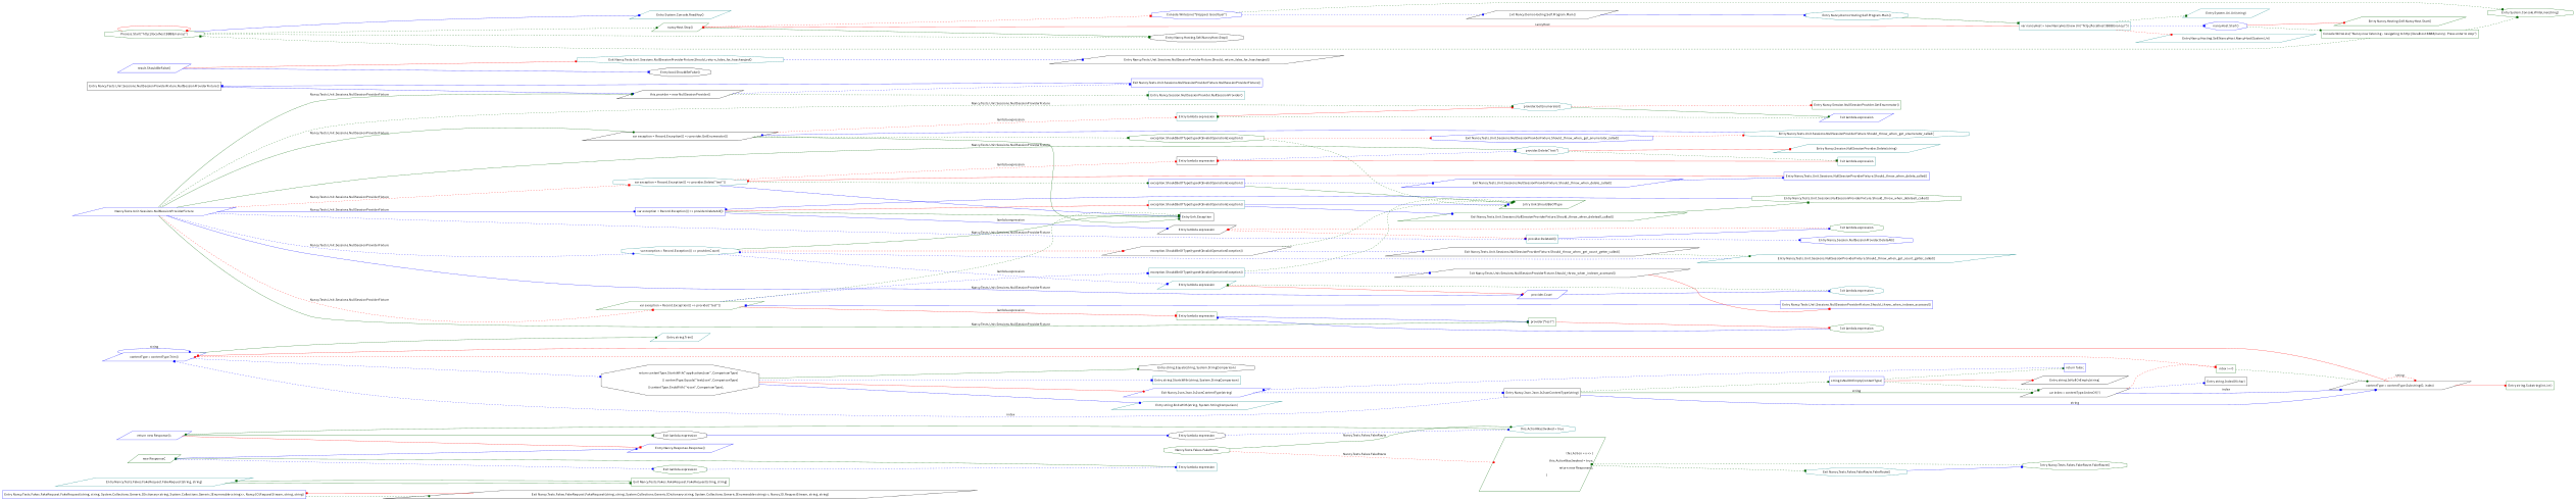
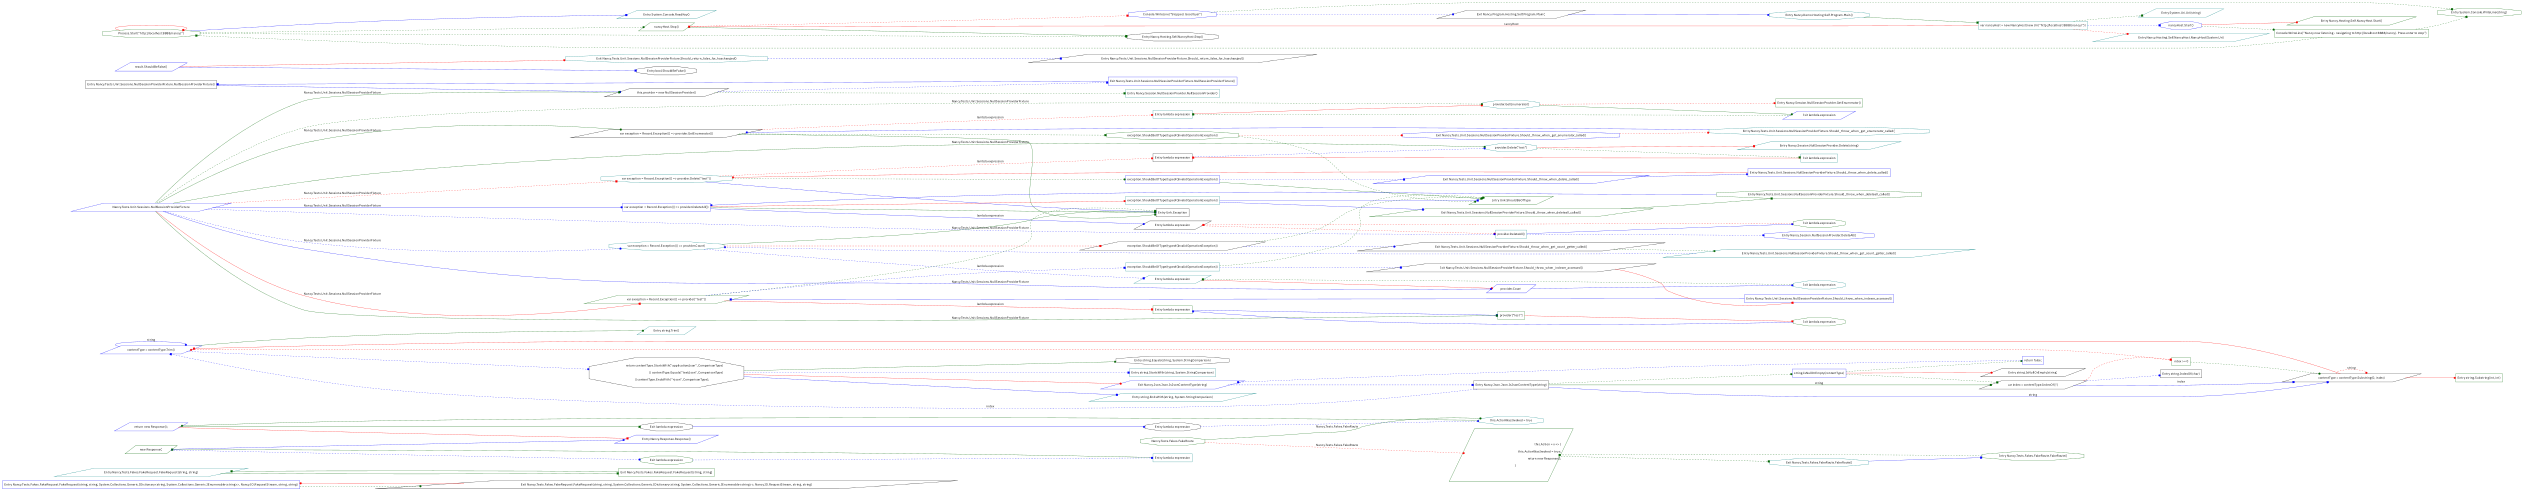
  digraph {
    fontname="IBM Plex Sans"
    rankdir=LR
    node [cluster="lambda expression" color=teal file="NullSessionProviderFixture.cs" fontname="IBM Plex Sans" shape=parallelogram span="0-0"]
    edge [arrowhead=box color=blue fontname="IBM Plex Sans" style=solid]
    n1 [cluster="Nancy.Tests.Fakes.FakeRequest.FakeRequest(string, string, System.Collections.Generic.IDictionary<string, System.Collections.Generic.IEnumerable<string>>, Nancy.IO.RequestStream, string, string)" color=blue file="FakeRequest.cs" label="Entry Nancy.Tests.Fakes.FakeRequest.FakeRequest(string, string, System.Collections.Generic.IDictionary<string, System.Collections.Generic.IEnumerable<string>>, Nancy.IO.RequestStream, string, string)" shape=box span="14-14"]
    n2 [cluster="Nancy.Tests.Fakes.FakeRequest.FakeRequest(string, string, System.Collections.Generic.IDictionary<string, System.Collections.Generic.IEnumerable<string>>, Nancy.IO.RequestStream, string, string)" color=black file="FakeRequest.cs" label="Exit Nancy.Tests.Fakes.FakeRequest.FakeRequest(string, string, System.Collections.Generic.IDictionary<string, System.Collections.Generic.IEnumerable<string>>, Nancy.IO.RequestStream, string, string)" span="14-14"]
    n3 [cluster="Nancy.Tests.Fakes.FakeRequest.FakeRequest(string, string)" file="FakeRequest.cs" label="Entry Nancy.Tests.Fakes.FakeRequest.FakeRequest(string, string)" span="9-9"]
    n4 [cluster="Nancy.Tests.Fakes.FakeRequest.FakeRequest(string, string)" color=darkgreen file="FakeRequest.cs" label="Exit Nancy.Tests.Fakes.FakeRequest.FakeRequest(string, string)" shape=box span="9-9"]
    n5 [cluster="Nancy.Response.Response()" color=blue file="NancyBootStrapperBase.cs" label="Entry Nancy.Response.Response()" span="12-12"]
    n6 [color=black file="NancyBootStrapperBase.cs" label="Entry lambda expression" shape=octagon span="11-14"]
    n7 [file="NancyBootStrapperBase.cs" label="this.ActionWasInvoked = true" shape=octagon span="12-12"]
    n8 [color=blue file="NancyBootStrapperBase.cs" label="return new Response();" span="13-13"]
    n9 [file="NancyBootStrapperBase.cs" label="Entry lambda expression" shape=box span="9-9"]
    n10 [color=darkgreen file="NancyBootStrapperBase.cs" label="new Response()" span="9-9"]
    n11 [color=darkgreen file="NancyBootStrapperBase.cs" label="Exit lambda expression" shape=octagon span="9-9"]
    n12 [color=black file="NancyBootStrapperBase.cs" label="Exit lambda expression" shape=octagon span="11-14"]
    n13 [cluster="Nancy.Tests.Fakes.FakeRoute.FakeRoute()" color=darkgreen file="NancyBootStrapperBase.cs" label="Entry Nancy.Tests.Fakes.FakeRoute.FakeRoute()" shape=octagon span="8-8"]
    n14 [cluster="Nancy.Tests.Fakes.FakeRoute.FakeRoute()" color=darkgreen file="NancyBootStrapperBase.cs" label="this.Action = x => {\r\n                this.ActionWasInvoked = true;\r\n                return new Response();\r\n            }" span="11-14"]
    n15 [cluster="Nancy.Tests.Fakes.FakeRoute.FakeRoute()" file="NancyBootStrapperBase.cs" label="Exit Nancy.Tests.Fakes.FakeRoute.FakeRoute()" shape=octagon span="8-8"]
    n16 [color=darkgreen file="NancyBootStrapperBase.cs" label="Nancy.Tests.Fakes.FakeRoute" shape=octagon cluster="" span=""]
    n17 [cluster="string.Trim()" file="NancyHost.cs" label="Entry string.Trim()"]
    n18 [cluster="string.IsNullOrEmpty(string)" color=black file="NancyHost.cs" label="Entry string.IsNullOrEmpty(string)"]
    n19 [cluster="string.IndexOf(char)" color=black file="NancyHost.cs" label="Entry string.IndexOf(char)" shape=box]
    n20 [cluster="string.EndsWith(string, System.StringComparison)" file="NancyHost.cs" label="Entry string.EndsWith(string, System.StringComparison)"]
    n21 [cluster="string.Equals(string, System.StringComparison)" color=black file="NancyHost.cs" label="Entry string.Equals(string, System.StringComparison)" shape=octagon]
    n22 [cluster="Nancy.Json.Json.IsJsonContentType(string)" color=black file="NancyHost.cs" label="Entry Nancy.Json.Json.IsJsonContentType(string)" shape=box span="46-46"]
    n23 [cluster="Nancy.Json.Json.IsJsonContentType(string)" color=blue file="NancyHost.cs" label="string.IsNullOrEmpty(contentType)" shape=box span="48-48"]
    n24 [cluster="Nancy.Json.Json.IsJsonContentType(string)" color=black community=0 file="NancyHost.cs" label="var index = contentType.IndexOf(';')" span="53-53"]
    n25 [cluster="Nancy.Json.Json.IsJsonContentType(string)" color=black file="NancyHost.cs" label="contentType = contentType.Substring(0, index)" span="57-57"]
    n26 [cluster="Nancy.Json.Json.IsJsonContentType(string)" color=blue file="NancyHost.cs" label="contentType = contentType.Trim()" span="60-60"]
    n27 [cluster="Nancy.Json.Json.IsJsonContentType(string)" color=blue community=0 file="NancyHost.cs" label="return false;" shape=box span="50-50"]
    n28 [cluster="Nancy.Json.Json.IsJsonContentType(string)" color=darkgreen community=0 file="NancyHost.cs" label="index >= 0" shape=box span="55-55"]
    n29 [cluster="string.Substring(int, int)" color=darkgreen file="NancyHost.cs" label="Entry string.Substring(int, int)" shape=box]
    n30 [cluster="Nancy.Json.Json.IsJsonContentType(string)" color=black community=0 file="NancyHost.cs" label="return contentType.StartsWith(''application/json'', ComparisonType)\r\n                || contentType.Equals(''text/json'', ComparisonType)\r\n                || contentType.EndsWith(''+json'', ComparisonType);" shape=octagon span="62-64"]
    n31 [cluster="Nancy.Json.Json.IsJsonContentType(string)" color=blue file="NancyHost.cs" label="Exit Nancy.Json.Json.IsJsonContentType(string)" span="46-46"]
    n32 [cluster="string.StartsWith(string, System.StringComparison)" file="NancyHost.cs" label="Entry string.StartsWith(string, System.StringComparison)" shape=box]
    n33 [cluster="Nancy.Tests.Unit.Sessions.NullSessionProviderFixture.NullSessionProviderFixture()" color=black label="Entry Nancy.Tests.Unit.Sessions.NullSessionProviderFixture.NullSessionProviderFixture()" shape=box span="10-10"]
    n34 [cluster="Nancy.Tests.Unit.Sessions.NullSessionProviderFixture.NullSessionProviderFixture()" color=black label="this.provider = new NullSessionProvider()" span="12-12"]
    n35 [cluster="Nancy.Tests.Unit.Sessions.NullSessionProviderFixture.NullSessionProviderFixture()" color=blue label="Exit Nancy.Tests.Unit.Sessions.NullSessionProviderFixture.NullSessionProviderFixture()" shape=box span="10-10"]
    n36 [cluster="Nancy.Session.NullSessionProvider.NullSessionProvider()" label="Entry Nancy.Session.NullSessionProvider.NullSessionProvider()" shape=box span="6-6"]
    n37 [cluster="Nancy.Tests.Unit.Sessions.NullSessionProviderFixture.Should_throw_when_get_enumerator_called()" label="Entry Nancy.Tests.Unit.Sessions.NullSessionProviderFixture.Should_throw_when_get_enumerator_called()" shape=octagon span="16-16"]
    n38 [cluster="Nancy.Tests.Unit.Sessions.NullSessionProviderFixture.Should_throw_when_get_enumerator_called()" color=black label="var exception = Record.Exception(() => provider.GetEnumerator())" span="18-18"]
    n39 [cluster="Nancy.Tests.Unit.Sessions.NullSessionProviderFixture.Should_throw_when_get_enumerator_called()" color=darkgreen label="exception.ShouldBeOfType(typeof(InvalidOperationException))" shape=octagon span="20-20"]
    n40 [cluster="Unk.Exception" color=black label="Entry Unk.Exception" shape=box span=""]
    n41 [label="Entry lambda expression" shape=box span="18-18"]
    n42 [cluster="Nancy.Tests.Unit.Sessions.NullSessionProviderFixture.Should_throw_when_get_enumerator_called()" color=blue label="Exit Nancy.Tests.Unit.Sessions.NullSessionProviderFixture.Should_throw_when_get_enumerator_called()" shape=octagon span="16-16"]
    n43 [cluster="Unk.ShouldBeOfType" color=darkgreen label="Entry Unk.ShouldBeOfType" span=""]
    n44 [label="provider.GetEnumerator()" shape=octagon span="18-18"]
    n45 [cluster="Nancy.Session.NullSessionProvider.GetEnumerator()" color=darkgreen label="Entry Nancy.Session.NullSessionProvider.GetEnumerator()" shape=box span="15-15"]
    n46 [cluster="Nancy.Tests.Unit.Sessions.NullSessionProviderFixture.Should_throw_when_delete_called()" color=blue label="Entry Nancy.Tests.Unit.Sessions.NullSessionProviderFixture.Should_throw_when_delete_called()" shape=box span="40-40"]
    n47 [cluster="Nancy.Tests.Unit.Sessions.NullSessionProviderFixture.Should_throw_when_delete_called()" label="var exception = Record.Exception(() => provider.Delete(''test''))" shape=octagon span="42-42"]
    n48 [cluster="Nancy.Tests.Unit.Sessions.NullSessionProviderFixture.Should_throw_when_delete_called()" color=blue label="exception.ShouldBeOfType(typeof(InvalidOperationException))" shape=box span="44-44"]
    n49 [color=black label="Entry lambda expression" shape=box span="42-42"]
    n50 [cluster="Nancy.Tests.Unit.Sessions.NullSessionProviderFixture.Should_throw_when_delete_called()" color=blue label="Exit Nancy.Tests.Unit.Sessions.NullSessionProviderFixture.Should_throw_when_delete_called()" span="40-40"]
    n51 [label="provider.Delete(''test'')" shape=octagon span="42-42"]
    n52 [cluster="Nancy.Tests.Unit.Sessions.NullSessionProviderFixture.Should_throw_when_deleteall_called()" color=darkgreen label="Entry Nancy.Tests.Unit.Sessions.NullSessionProviderFixture.Should_throw_when_deleteall_called()" shape=octagon span="32-32"]
    n53 [cluster="Nancy.Tests.Unit.Sessions.NullSessionProviderFixture.Should_throw_when_deleteall_called()" color=blue label="var exception = Record.Exception(() => provider.DeleteAll())" shape=box span="34-34"]
    n54 [cluster="Nancy.Tests.Unit.Sessions.NullSessionProviderFixture.Should_throw_when_deleteall_called()" label="exception.ShouldBeOfType(typeof(InvalidOperationException))" shape=box span="36-36"]
    n55 [color=black label="Entry lambda expression" span="34-34"]
    n56 [cluster="Nancy.Tests.Unit.Sessions.NullSessionProviderFixture.Should_throw_when_deleteall_called()" color=darkgreen label="Exit Nancy.Tests.Unit.Sessions.NullSessionProviderFixture.Should_throw_when_deleteall_called()" span="32-32"]
    n57 [label="provider.DeleteAll()" shape=box span="34-34"]
    n58 [cluster="Nancy.Session.NullSessionProvider.DeleteAll()" color=blue label="Entry Nancy.Session.NullSessionProvider.DeleteAll()" shape=octagon span="47-47"]
    n59 [cluster="Nancy.Tests.Unit.Sessions.NullSessionProviderFixture.Should_return_false_for_haschanged()" color=black label="Entry Nancy.Tests.Unit.Sessions.NullSessionProviderFixture.Should_return_false_for_haschanged()" span="56-56"]
    n60 [cluster="Nancy.Tests.Unit.Sessions.NullSessionProviderFixture.Should_return_false_for_haschanged()" color=blue community=0 label="result.ShouldBeFalse()" span="60-60"]
    n61 [cluster="Nancy.Tests.Unit.Sessions.NullSessionProviderFixture.Should_return_false_for_haschanged()" label="Exit Nancy.Tests.Unit.Sessions.NullSessionProviderFixture.Should_return_false_for_haschanged()" shape=octagon span="56-56"]
    n62 [cluster="bool.ShouldBeFalse()" color=black label="Entry bool.ShouldBeFalse()" shape=octagon span="75-75"]
    n63 [cluster="Nancy.Tests.Unit.Sessions.NullSessionProviderFixture.Should_throw_when_get_count_getter_called()" label="Entry Nancy.Tests.Unit.Sessions.NullSessionProviderFixture.Should_throw_when_get_count_getter_called()" span="24-24"]
    n64 [cluster="Nancy.Tests.Unit.Sessions.NullSessionProviderFixture.Should_throw_when_get_count_getter_called()" label="var exception = Record.Exception(() => provider.Count)" shape=octagon span="26-26"]
    n65 [cluster="Nancy.Tests.Unit.Sessions.NullSessionProviderFixture.Should_throw_when_get_count_getter_called()" color=black label="exception.ShouldBeOfType(typeof(InvalidOperationException))" span="28-28"]
    n66 [label="Entry lambda expression" span="26-26"]
    n67 [cluster="Nancy.Tests.Unit.Sessions.NullSessionProviderFixture.Should_throw_when_get_count_getter_called()" color=black label="Exit Nancy.Tests.Unit.Sessions.NullSessionProviderFixture.Should_throw_when_get_count_getter_called()" span="24-24"]
    n68 [color=blue label="provider.Count" span="26-26"]
    n69 [cluster="Nancy.Tests.Unit.Sessions.NullSessionProviderFixture.Should_throw_when_indexer_accessed()" color=blue label="Entry Nancy.Tests.Unit.Sessions.NullSessionProviderFixture.Should_throw_when_indexer_accessed()" shape=box span="48-48"]
    n70 [cluster="Nancy.Tests.Unit.Sessions.NullSessionProviderFixture.Should_throw_when_indexer_accessed()" color=darkgreen label="var exception = Record.Exception(() => provider[''test''])" span="50-50"]
    n71 [cluster="Nancy.Tests.Unit.Sessions.NullSessionProviderFixture.Should_throw_when_indexer_accessed()" label="exception.ShouldBeOfType(typeof(InvalidOperationException))" shape=box span="52-52"]
    n72 [color=darkgreen label="Entry lambda expression" shape=box span="50-50"]
    n73 [cluster="Nancy.Tests.Unit.Sessions.NullSessionProviderFixture.Should_throw_when_indexer_accessed()" color=black label="Exit Nancy.Tests.Unit.Sessions.NullSessionProviderFixture.Should_throw_when_indexer_accessed()" span="48-48"]
    n74 [color=darkgreen label="provider[''test'']" shape=box span="50-50"]
    n75 [color=darkgreen label="Exit lambda expression" shape=octagon span="50-50"]
    n76 [color=blue label="Exit lambda expression" span="18-18"]
    n77 [label="Exit lambda expression" shape=octagon span="26-26"]
    n78 [color=darkgreen label="Exit lambda expression" shape=octagon span="34-34"]
    n79 [label="Exit lambda expression" shape=box span="42-42"]
    n80 [cluster="Nancy.Session.NullSessionProvider.Delete(string)" label="Entry Nancy.Session.NullSessionProvider.Delete(string)" span="55-55"]
    n81 [color=blue label="Nancy.Tests.Unit.Sessions.NullSessionProviderFixture" cluster="" span=""]
    n82 [cluster="System.Console.ReadKey()" file="Program.cs" label="Entry System.Console.ReadKey()"]
    n83 [cluster="System.Uri.Uri(string)" file="Program.cs" label="Entry System.Uri.Uri(string)"]
    n84 [cluster="Nancy.Hosting.Self.NancyHost.Stop()" color=black file="Program.cs" label="Entry Nancy.Hosting.Self.NancyHost.Stop()" shape=octagon span="53-53"]
    n85 [cluster="Nancy.Demo.Hosting.Self.Program.Main()" file="Program.cs" label="Entry Nancy.Demo.Hosting.Self.Program.Main()" shape=octagon span="7-7"]
    n86 [cluster="Nancy.Demo.Hosting.Self.Program.Main()" file="Program.cs" label="var nancyHost = new NancyHost(new Uri(''http://localhost:8888/nancy/''))" shape=box span="9-9"]
    n87 [cluster="Nancy.Demo.Hosting.Self.Program.Main()" color=blue file="Program.cs" label="nancyHost.Start()" shape=octagon span="10-10"]
    n88 [cluster="Nancy.Demo.Hosting.Self.Program.Main()" color=darkgreen file="Program.cs" label="nancyHost.Stop()" span="15-15"]
    n89 [cluster="Nancy.Hosting.Self.NancyHost.NancyHost(System.Uri)" file="Program.cs" label="Entry Nancy.Hosting.Self.NancyHost.NancyHost(System.Uri)" span="29-29"]
    n90 [cluster="Nancy.Demo.Hosting.Self.Program.Main()" color=darkgreen community=0 file="Program.cs" label="Console.WriteLine(''Nancy now listening - navigating to http://localhost:8888/nancy/. Press enter to stop'')" shape=box span="14-14"]
    n91 [cluster="Nancy.Hosting.Self.NancyHost.Start()" color=darkgreen file="Program.cs" label="Entry Nancy.Hosting.Self.NancyHost.Start()" span="44-44"]
    n92 [cluster="Nancy.Demo.Hosting.Self.Program.Main()" color=blue file="Program.cs" label="Console.WriteLine(''Stopped. Good bye!'')" shape=octagon span="17-17"]
    n93 [cluster="Nancy.Demo.Hosting.Self.Program.Main()" color=darkgreen community=0 file="Program.cs" label="Process.Start(''http://localhost:8888/nancy/'')" shape=octagon span="15-15"]
    n94 [cluster="System.Console.WriteLine(string)" color=darkgreen file="Program.cs" label="Entry System.Console.WriteLine(string)" shape=octagon]
-   n95 [cluster="Nancy.Demo.Hosting.Self.Program.Main()" color=black file="Program.cs" label="Exit Nancy.Demo.Hosting.Self.Program.Main()" span="7-7"]
+   n95 [cluster="Nancy.Demo.Hosting.Self.Program.Main()" color=black file="Program.cs" label="Exit Nancy.Program.Hosting.Self.Program.Main()" span="7-7"]
    n1 -> n2 [arrowhead=dot color=darkgreen style=dashed]
    n2 -> n1 [arrowhead=dot color=red]
    n3 -> n4 [color=darkgreen]
    n4 -> n3 [color=darkgreen]
    n6 -> n7 [arrowhead=dot style=dashed]
    n7 -> n8 [arrowhead=dot color=darkgreen]
    n8 -> n5 [color=red]
    n8 -> n12 [color=darkgreen]
    n9 -> n10 [color=darkgreen]
    n10 -> n5 [arrowhead=dot]
    n10 -> n11 [arrowhead=dot style=dashed]
    n11 -> n9 [style=dashed]
    n12 -> n6 [arrowhead=dot]
    n13 -> n14 [color=darkgreen style=dashed]
    n14 -> n15 [color=darkgreen style=dashed]
    n15 -> n13
    n16 -> n7 [arrowhead=dot color=darkgreen label="Nancy.Tests.Fakes.FakeRoute"]
    n16 -> n14 [arrowhead=dot color=red label="Nancy.Tests.Fakes.FakeRoute" style=dashed]
    n22 -> n23 [arrowhead=dot color=darkgreen style=dashed]
    n22 -> n24 [color=darkgreen label=string]
    n22 -> n25 [label=string]
    n22 -> n26 [label=index style=dashed]
    n23 -> n18 [arrowhead=dot color=red]
    n23 -> n24 [color=darkgreen style=dashed]
    n23 -> n27 [arrowhead=dot color=darkgreen style=dashed]
    n24 -> n19 [arrowhead=dot style=dashed]
    n24 -> n25 [label=index]
    n24 -> n28 [color=red style=dashed]
    n25 -> n25 [arrowhead=dot color=red label=string style=dashed]
    n25 -> n26 [color=red]
    n25 -> n29 [arrowhead=dot color=red]
    n26 -> n17 [arrowhead=dot color=darkgreen]
    n26 -> n26 [arrowhead=dot label=string]
    n26 -> n30 [arrowhead=dot style=dashed]
    n27 -> n31 [style=dashed]
    n28 -> n25 [arrowhead=dot color=darkgreen style=dashed]
    n28 -> n26 [arrowhead=dot color=red style=dashed]
    n30 -> n20
    n30 -> n21 [arrowhead=dot color=darkgreen]
    n30 -> n31 [arrowhead=dot color=red]
    n30 -> n32 [style=dashed]
    n31 -> n22 [style=dashed]
    n33 -> n34
    n34 -> n35 [style=dashed]
    n34 -> n36 [color=darkgreen style=dashed]
    n35 -> n33
    n37 -> n38 [arrowhead=dot]
    n38 -> n39 [color=darkgreen style=dashed]
    n38 -> n40 [arrowhead=dot color=darkgreen]
    n38 -> n41 [arrowhead=dot color=red label="lambda expression" style=dashed]
    n39 -> n42 [arrowhead=dot color=red style=dashed]
    n39 -> n43 [arrowhead=dot color=darkgreen style=dashed]
    n41 -> n44 [color=red]
    n42 -> n37 [arrowhead=dot color=red style=dashed]
    n44 -> n45 [arrowhead=dot color=red style=dashed]
    n44 -> n76 [arrowhead=dot color=darkgreen]
    n46 -> n47 [arrowhead=dot color=red]
    n47 -> n40
    n47 -> n48 [arrowhead=dot color=darkgreen style=dashed]
    n47 -> n49 [arrowhead=dot color=red label="lambda expression" style=dashed]
    n48 -> n43 [color=darkgreen]
    n48 -> n50 [style=dashed]
    n49 -> n51 [arrowhead=dot style=dashed]
    n50 -> n46 [arrowhead=dot]
    n51 -> n79 [color=darkgreen style=dashed]
    n51 -> n80 [color=red]
    n52 -> n53 [arrowhead=dot]
    n53 -> n40 [arrowhead=dot color=darkgreen]
    n53 -> n54 [arrowhead=dot color=red]
    n53 -> n55 [arrowhead=dot label="lambda expression"]
    n54 -> n43
    n54 -> n56
    n55 -> n57 [arrowhead=dot color=red style=dashed]
    n56 -> n52 [color=darkgreen]
    n57 -> n58 [arrowhead=dot style=dashed]
    n57 -> n78 [arrowhead=dot]
    n60 -> n61 [arrowhead=dot color=red]
    n60 -> n62
    n61 -> n59 [style=dashed]
    n63 -> n64 [arrowhead=dot style=dashed]
    n64 -> n40 [color=darkgreen]
    n64 -> n65 [color=red style=dashed]
    n64 -> n66 [label="lambda expression" style=dashed]
    n65 -> n43 [arrowhead=dot color=darkgreen style=dashed]
    n65 -> n67 [arrowhead=dot style=dashed]
    n66 -> n68 [arrowhead=dot color=red]
    n67 -> n63 [arrowhead=dot color=darkgreen style=dashed]
    n68 -> n77 [arrowhead=dot]
    n69 -> n70
    n70 -> n40 [color=darkgreen style=dashed]
    n70 -> n71 [style=dashed]
    n70 -> n72 [color=red label="lambda expression"]
    n71 -> n43 [color=darkgreen style=dashed]
    n71 -> n73 [style=dashed]
    n72 -> n74
    n73 -> n69 [color=red]
    n74 -> n75 [arrowhead=dot color=red]
    n75 -> n72 [arrowhead=dot]
    n76 -> n41 [color=darkgreen style=dashed]
    n77 -> n66 [color=darkgreen style=dashed]
    n78 -> n55 [color=red style=dashed]
    n79 -> n49 [color=red]
    n81 -> n34 [color=darkgreen label="Nancy.Tests.Unit.Sessions.NullSessionProviderFixture"]
    n81 -> n38 [arrowhead=dot color=darkgreen label="Nancy.Tests.Unit.Sessions.NullSessionProviderFixture"]
    n81 -> n44 [arrowhead=dot color=darkgreen label="Nancy.Tests.Unit.Sessions.NullSessionProviderFixture" style=dashed]
    n81 -> n47 [color=red label="Nancy.Tests.Unit.Sessions.NullSessionProviderFixture" style=dashed]
    n81 -> n51 [arrowhead=dot color=darkgreen label="Nancy.Tests.Unit.Sessions.NullSessionProviderFixture"]
    n81 -> n53 [arrowhead=dot label="Nancy.Tests.Unit.Sessions.NullSessionProviderFixture"]
    n81 -> n57 [arrowhead=dot label="Nancy.Tests.Unit.Sessions.NullSessionProviderFixture" style=dashed]
    n81 -> n64 [arrowhead=dot label="Nancy.Tests.Unit.Sessions.NullSessionProviderFixture" style=dashed]
    n81 -> n68 [arrowhead=dot label="Nancy.Tests.Unit.Sessions.NullSessionProviderFixture"]
-   n81 -> n70 [color=red label="Nancy.Tests.Unit.Sessions.NullSessionProviderFixture" style=dashed]
+   n81 -> n70 [color=red label="Nancy.Tests.Unit.Sessions.NullSessionProviderFixture"]
    n81 -> n74 [color=darkgreen label="Nancy.Tests.Unit.Sessions.NullSessionProviderFixture"]
    n85 -> n86 [color=darkgreen]
    n86 -> n83 [color=darkgreen style=dashed]
    n86 -> n87 [style=dashed]
    n86 -> n88 [color=red label=nancyHost]
    n86 -> n89 [arrowhead=dot color=red style=dashed]
    n87 -> n90 [arrowhead=dot color=darkgreen style=dashed]
    n87 -> n91 [arrowhead=dot color=red]
    n88 -> n84 [color=darkgreen]
    n88 -> n92 [color=red style=dashed]
    n90 -> n93 [color=darkgreen style=dashed]
    n90 -> n94 [color=darkgreen style=dashed]
    n92 -> n94 [color=darkgreen style=dashed]
    n92 -> n95 [arrowhead=dot style=dashed]
    n93 -> n82
    n93 -> n84 [arrowhead=dot color=darkgreen style=dashed]
    n93 -> n88 [arrowhead=dot color=darkgreen style=dashed]
    n93 -> n93 [color=red]
    n95 -> n85 [arrowhead=dot]
  }
